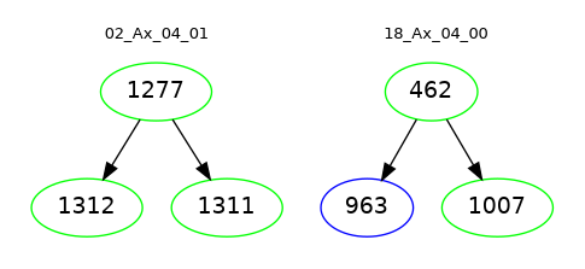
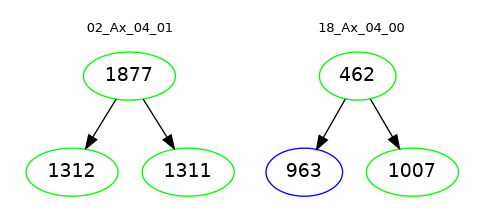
  digraph {
    fontname="DejaVu Sans"
    node [color=green fontname="DejaVu Sans"]
    edge [color=black fontname="DejaVu Sans"]
-   n1 [label=1277]
+   n1 [label=1877]
    n2 [label=1312]
    n3 [label=1311]
    n4 [label=462]
    n5 [color=blue label=963]
    n6 [label=1007]
    subgraph cluster_1 {
      color=white
      fontsize=10
      label="02_Ax_04_01"
      n1
      n2
      n3
    }
    subgraph cluster_2 {
      color=white
      fontsize=10
      label="18_Ax_04_00"
      n4
      n5
      n6
    }
    n1 -> n2
    n1 -> n3
    n4 -> n5
    n4 -> n6
  }
